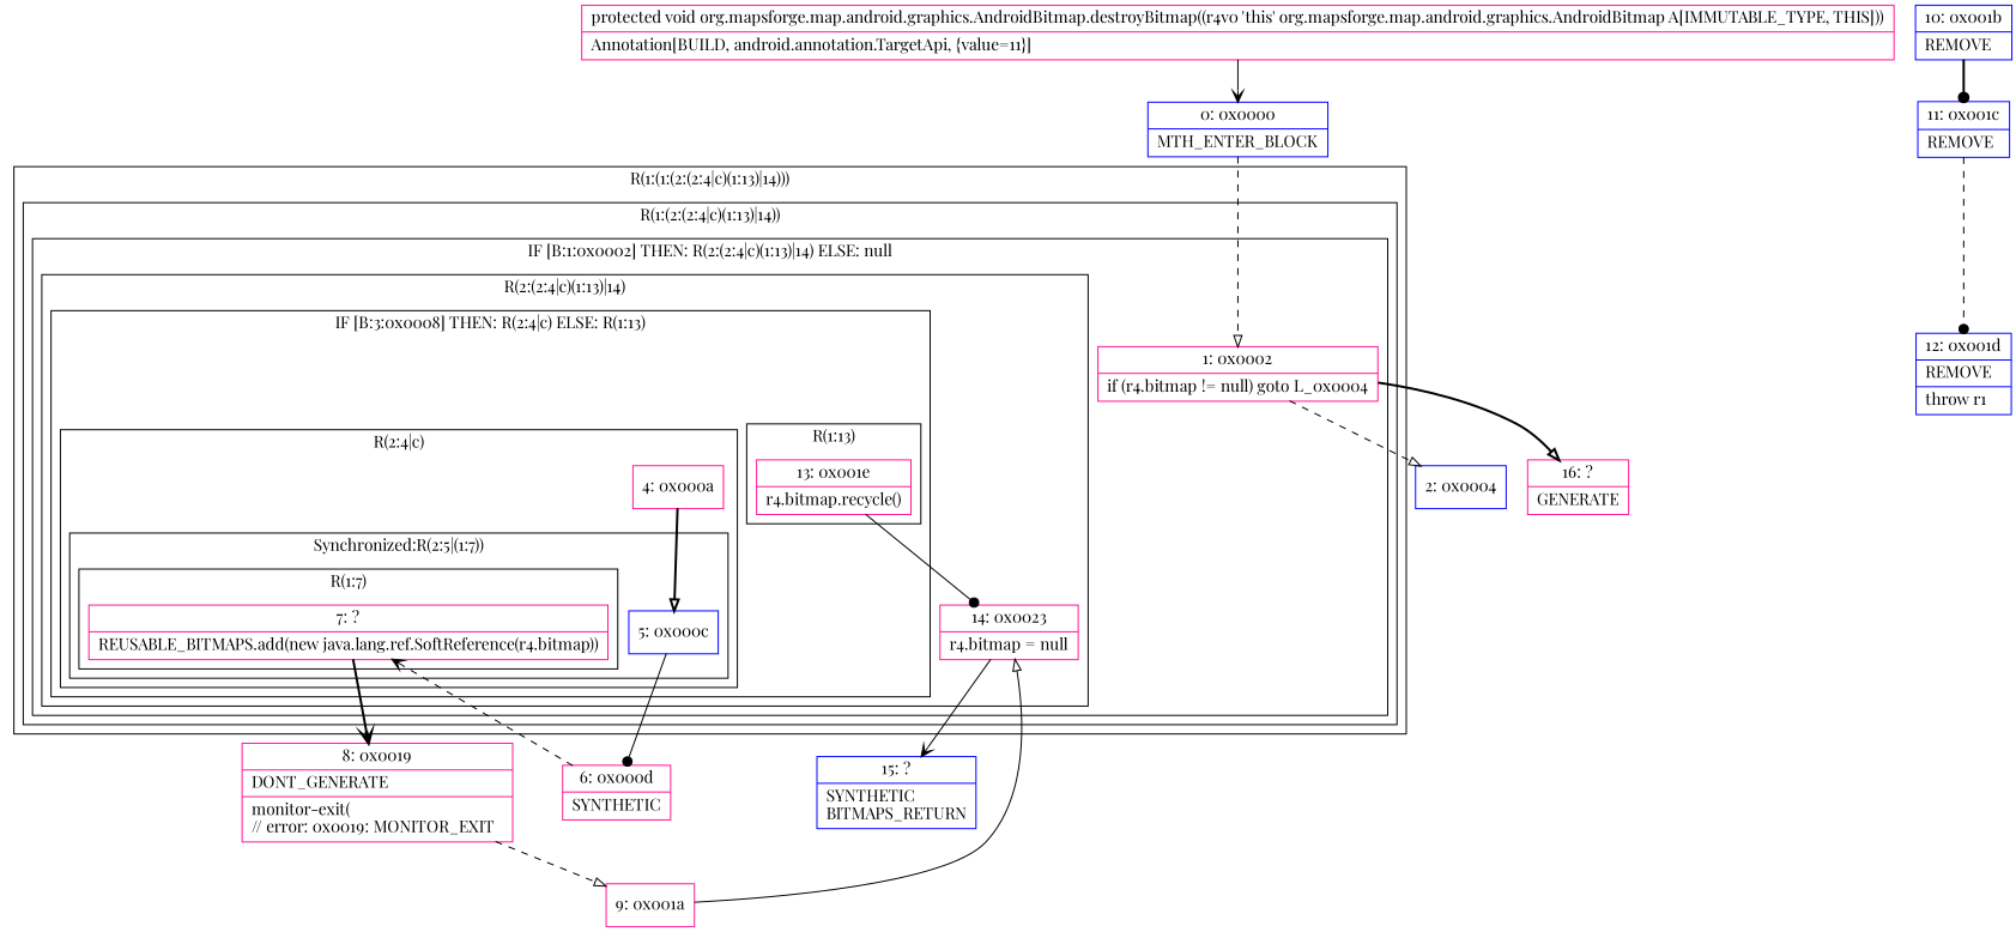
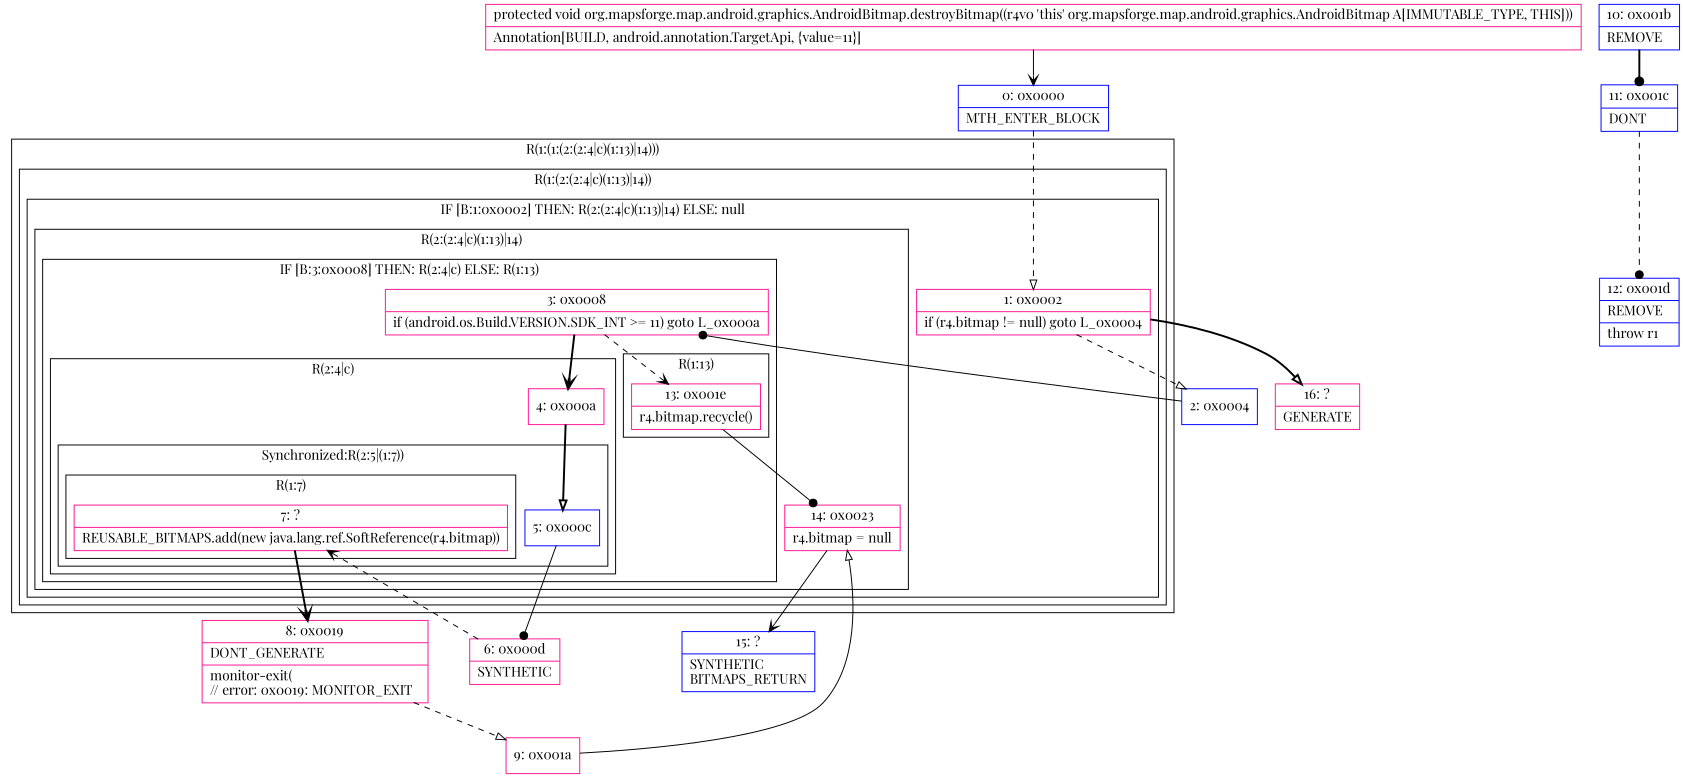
  digraph {
    fontname="Playfair Display"
    node [color=deeppink fontname="Playfair Display" shape=record]
    edge [arrowhead=vee fontname="Playfair Display" style=solid]
    n1 [label="{7\:\ ?|REUSABLE_BITMAPS.add(new java.lang.ref.SoftReference(r4.bitmap))\l}"]
    n2 [color=blue label="{5\:\ 0x000c}"]
    n3 [label="{4\:\ 0x000a}"]
    n4 [label="{13\:\ 0x001e|r4.bitmap.recycle()\l}"]
+   n5 [label="{3\:\ 0x0008|if (android.os.Build.VERSION.SDK_INT \>= 11) goto L_0x000a\l}"]
    n6 [label="{14\:\ 0x0023|r4.bitmap = null\l}"]
    n7 [label="{1\:\ 0x0002|if (r4.bitmap != null) goto L_0x0004\l}"]
    n8 [label="{8\:\ 0x0019|DONT_GENERATE\l|monitor\-exit(\l\/\/ error: 0x0019: MONITOR_EXIT  \l}"]
    n9 [label="{6\:\ 0x000d|SYNTHETIC\l}"]
    n10 [color=blue label="{15\:\ ?|SYNTHETIC\lBITMAPS_RETURN\l}"]
    n11 [color=blue label="{2\:\ 0x0004}"]
    n12 [label="{16\:\ ?|GENERATE\l}"]
    n13 [label="{9\:\ 0x001a}"]
    n14 [color=blue label="{0\:\ 0x0000|MTH_ENTER_BLOCK\l}"]
    n15 [color=blue label="{10\:\ 0x001b|REMOVE\l}"]
-   n16 [color=blue label="{11\:\ 0x001c|REMOVE\l}"]
+   n16 [color=blue label="{11\:\ 0x001c|DONT\l}"]
    n17 [color=blue label="{12\:\ 0x001d|REMOVE\l|throw r1\l}"]
    n18 [label="{protected void org.mapsforge.map.android.graphics.AndroidBitmap.destroyBitmap((r4v0 'this' org.mapsforge.map.android.graphics.AndroidBitmap A[IMMUTABLE_TYPE, THIS]))  | Annotation[BUILD, android.annotation.TargetApi, \{value=11\}]\l}"]
    subgraph cluster_1 {
      label="R(1:(1:(2:(2:4|c)(1:13)|14)))"
      subgraph cluster_2 {
        label="R(1:(2:(2:4|c)(1:13)|14))"
        subgraph cluster_3 {
          label="IF [B:1:0x0002] THEN: R(2:(2:4|c)(1:13)|14) ELSE: null"
          n7
          subgraph cluster_4 {
            label="R(2:(2:4|c)(1:13)|14)"
            n6
            subgraph cluster_5 {
              label="IF [B:3:0x0008] THEN: R(2:4|c) ELSE: R(1:13)"
+             n5
              subgraph cluster_6 {
                label="R(2:4|c)"
                n3
                subgraph cluster_7 {
                  label="Synchronized:R(2:5|(1:7))"
                  n2
                  subgraph cluster_8 {
                    label="R(1:7)"
                    n1
                  }
                }
              }
              subgraph cluster_9 {
                label="R(1:13)"
                n4
              }
            }
          }
        }
      }
    }
    n1 -> n8 [style=bold]
    n2 -> n9 [arrowhead=dot]
    n3 -> n2 [arrowhead=onormal style=bold]
    n4 -> n6 [arrowhead=dot]
+   n5 -> n3 [style=bold]
+   n5 -> n4 [style=dashed]
    n6 -> n10
    n7 -> n11 [arrowhead=onormal style=dashed]
    n7 -> n12 [arrowhead=onormal style=bold]
    n8 -> n13 [arrowhead=onormal style=dashed]
    n9 -> n1 [style=dashed]
+   n11 -> n5 [arrowhead=dot]
    n13 -> n6 [arrowhead=onormal]
    n14 -> n7 [arrowhead=onormal style=dashed]
    n15 -> n16 [arrowhead=dot style=bold]
    n16 -> n17 [arrowhead=dot style=dashed]
    n18 -> n14
  }
